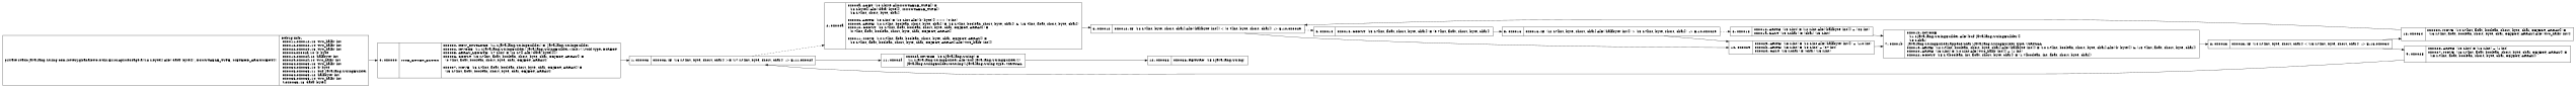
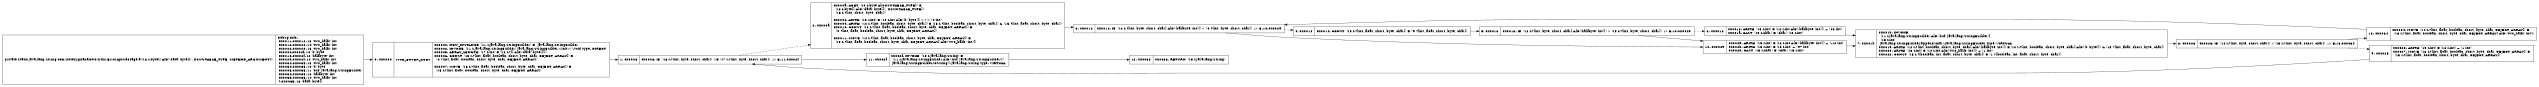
  digraph {
    rankdir=LR
    node [shape=record]
-   n1 [label="{0\:\ 0x0000|MTH_ENTER_BLOCK\l|0x0000: NEW_INSTANCE  (r1 I:java.lang.StringBuilder) =  java.lang.StringBuilder \l0x0002: INVOKE  (r1 I:java.lang.StringBuilder) java.lang.StringBuilder.\<init\>():void type: DIRECT \l0x0005: ARRAY_LENGTH  (r7 I:int) = (r8 I:?[] A[D('data' byte[])]) \l0x0006: CONST  (r5 I:?[int, float, boolean, short, byte, char, OBJECT, ARRAY]) = \l  (0 ?[int, float, boolean, short, byte, char, OBJECT, ARRAY])\l \l0x0007: MOVE  (r6 I:?[int, float, boolean, short, byte, char, OBJECT, ARRAY]) = \l  (r5 I:?[int, float, boolean, short, byte, char, OBJECT, ARRAY])\l \l}"]
+   n1 [label="{0\:\ 0x0000|MTH_ENTER_AGET\l|0x0000: NEW_INSTANCE  (r1 I:java.lang.StringBuilder) =  java.lang.StringBuilder \l0x0002: INVOKE  (r1 I:java.lang.StringBuilder) java.lang.StringBuilder.\<init\>():void type: DIRECT \l0x0005: ARRAY_LENGTH  (r7 I:int) = (r8 I:?[] A[D('data' byte[])]) \l0x0006: CONST  (r5 I:?[int, float, boolean, short, byte, char, OBJECT, ARRAY]) = \l  (0 ?[int, float, boolean, short, byte, char, OBJECT, ARRAY])\l \l0x0007: MOVE  (r6 I:?[int, float, boolean, short, byte, char, OBJECT, ARRAY]) = \l  (r5 I:?[int, float, boolean, short, byte, char, OBJECT, ARRAY])\l \l}"]
    n2 [label="{1\:\ 0x0008|0x0008: IF  (r6 I:?[int, byte, short, char]) \>= (r7 I:?[int, byte, short, char])  \-\> B:11:0x002f \l}"]
    n3 [label="{2\:\ 0x000a|0x000a: AGET  (r0 I:byte A[IMMUTABLE_TYPE]) = \l  (r8 I:byte[] A[D('data' byte[]), IMMUTABLE_TYPE])\l  (r6 I:?[int, short, byte, char])\l \l0x000c: ARITH  (r5 I:int) = (r0 I:int A[D('b' byte)]) \>\>\> (4 int) \l0x000e: ARITH  (r2 I:?[int, boolean, short, byte, char]) = (r5 I:?[int, boolean, short, byte, char]) & (15 ?[int, float, short, byte, char]) \l0x0010: CONST  (r3 I:?[int, float, boolean, short, byte, char, OBJECT, ARRAY]) = \l  (0 ?[int, float, boolean, short, byte, char, OBJECT, ARRAY])\l \l0x0011: MOVE  (r4 I:?[int, float, boolean, short, byte, char, OBJECT, ARRAY]) = \l  (r3 I:?[int, float, boolean, short, byte, char, OBJECT, ARRAY] A[D('two_halfs' int)])\l \l}"]
    n4 [label="{11\:\ 0x002f|0x002f: INVOKE  (r5 I:java.lang.String) = \l  (r1 I:java.lang.StringBuilder A[D('buf' java.lang.StringBuilder)])\l java.lang.StringBuilder.toString():java.lang.String type: VIRTUAL \l}"]
    n5 [label="{3\:\ 0x0012|0x0012: IF  (r2 I:?[int, byte, short, char] A[D('halfbyte' int)]) \< (0 ?[int, byte, short, char])  \-\> B:10:0x0029 \l}"]
    n6 [label="{12\:\ 0x0033|0x0036: RETURN  (r5 I:java.lang.String) \l}"]
    n7 [label="{4\:\ 0x0014|0x0014: CONST  (r5 I:?[int, float, short, byte, char]) = (9 ?[int, float, short, byte, char]) \l}"]
    n8 [label="{10\:\ 0x0029|0x0029: ARITH  (r5 I:int) = (r2 I:int A[D('halfbyte' int)]) + (\-10 int) \l0x002b: ARITH  (r5 I:int) = (r5 I:int) + (97 int) \l0x002d: CAST  (r5 I:char) = (char) (r5 I:int) \l}"]
    n9 [label="{5\:\ 0x0016|0x0016: IF  (r2 I:?[int, byte, short, char] A[D('halfbyte' int)]) \> (r5 I:?[int, byte, short, char])  \-\> B:10:0x0029 \l}"]
-   n10 [label="{7\:\ 0x001b|0x001b: INVOKE  \l  (r1 I:java.lang.StringBuilder A[D('buf' java.lang.StringBuilder)])\l  (r5 I:char)\l java.lang.StringBuilder.append(char):java.lang.StringBuilder type: VIRTUAL \l0x001e: ARITH  (r2 I:?[int, boolean, short, byte, char] A[D('halfbyte' int)]) = (r0 I:?[int, boolean, short, byte, char] A[D('b' byte)]) & (15 ?[int, float, short, byte, char]) \l0x0020: ARITH  (r3 I:int) = (r4 I:int A[D('two_halfs' int)]) + (1 int) \l0x0022: CONST  (r5 I:?[boolean, int, float, short, byte, char]) = (1 ?[boolean, int, float, short, byte, char]) \l}"]
+   n10 [label="{7\:\ 0x001b|0x001b: INVOKE  \l  (r1 I:java.lang.StringBuilder A[D('buf' java.lang.StringBuilder)])\l  (r5 I:int)\l java.lang.StringBuilder.append(char):java.lang.StringBuilder type: VIRTUAL \l0x001e: ARITH  (r2 I:?[int, boolean, short, byte, char] A[D('halfbyte' int)]) = (r0 I:?[int, boolean, short, byte, char] A[D('b' byte)]) & (15 ?[int, float, short, byte, char]) \l0x0020: ARITH  (r3 I:int) = (r4 I:int A[D('two_halfs' int)]) + (1 int) \l0x0022: CONST  (r5 I:?[boolean, int, float, short, byte, char]) = (1 ?[boolean, int, float, short, byte, char]) \l}"]
    n11 [label="{6\:\ 0x0018|0x0018: ARITH  (r5 I:int) = (r2 I:int A[D('halfbyte' int)]) + (48 int) \l0x001a: CAST  (r5 I:char) = (char) (r5 I:int) \l}"]
    n12 [label="{8\:\ 0x0023|0x0023: IF  (r4 I:?[int, byte, short, char]) \< (r5 I:?[int, byte, short, char])  \-\> B:13:0x0034 \l}"]
    n13 [label="{9\:\ 0x0025|0x0025: ARITH  (r5 I:int) = (r6 I:int) + (1 int) \l0x0027: MOVE  (r6 I:?[int, float, boolean, short, byte, char, OBJECT, ARRAY]) = \l  (r5 I:?[int, float, boolean, short, byte, char, OBJECT, ARRAY])\l \l}"]
    n14 [label="{13\:\ 0x0034|0x0034: MOVE  (r4 I:?[int, float, boolean, short, byte, char, OBJECT, ARRAY]) = \l  (r3 I:?[int, float, boolean, short, byte, char, OBJECT, ARRAY] A[D('two_halfs' int)])\l \l}"]
    n15 [label="{private static java.lang.String com.lottery.ghanalotto.Utils.ErrorApiMessage.a((r8 I:byte[] A[D('data' byte[]), IMMUTABLE_TYPE, METHOD_ARGUMENT]))  | Debug Info:\l  0x0011\-0x0012: r3 'two_halfs' int\l  0x0012\-0x0022: r4 'two_halfs' int\l  0x0022\-0x0029: r3 'two_halfs' int\l  0x000c\-0x002f: r0 'b' byte\l  0x0010\-0x002f: r2 'halfbyte' int\l  0x0029\-0x002f: r4 'two_halfs' int\l  0x0034\-0x0035: r3 'two_halfs' int\l  0x0034\-0x0035: r0 'b' byte\l  0x0005\-0x0035: r1 'buf' java.lang.StringBuilder\l  0x0034\-0x0035: r2 'halfbyte' int\l  0x0035\-0x0035: r4 'two_halfs' int\l  ?\-0x0035: r8 'data' byte[]\l}"]
    n1 -> n2
    n2 -> n3 [style=dashed]
    n2 -> n4
    n3 -> n5
    n4 -> n6
    n5 -> n7 [style=dashed]
    n5 -> n8
    n7 -> n9
    n8 -> n10
    n9 -> n8
    n9 -> n11 [style=dashed]
    n10 -> n12
    n11 -> n10
-   n12 -> n13 [style=solid]
+   n12 -> n13 [style=dashed]
    n12 -> n14
    n13 -> n2
    n14 -> n5
    n15 -> n1
  }
